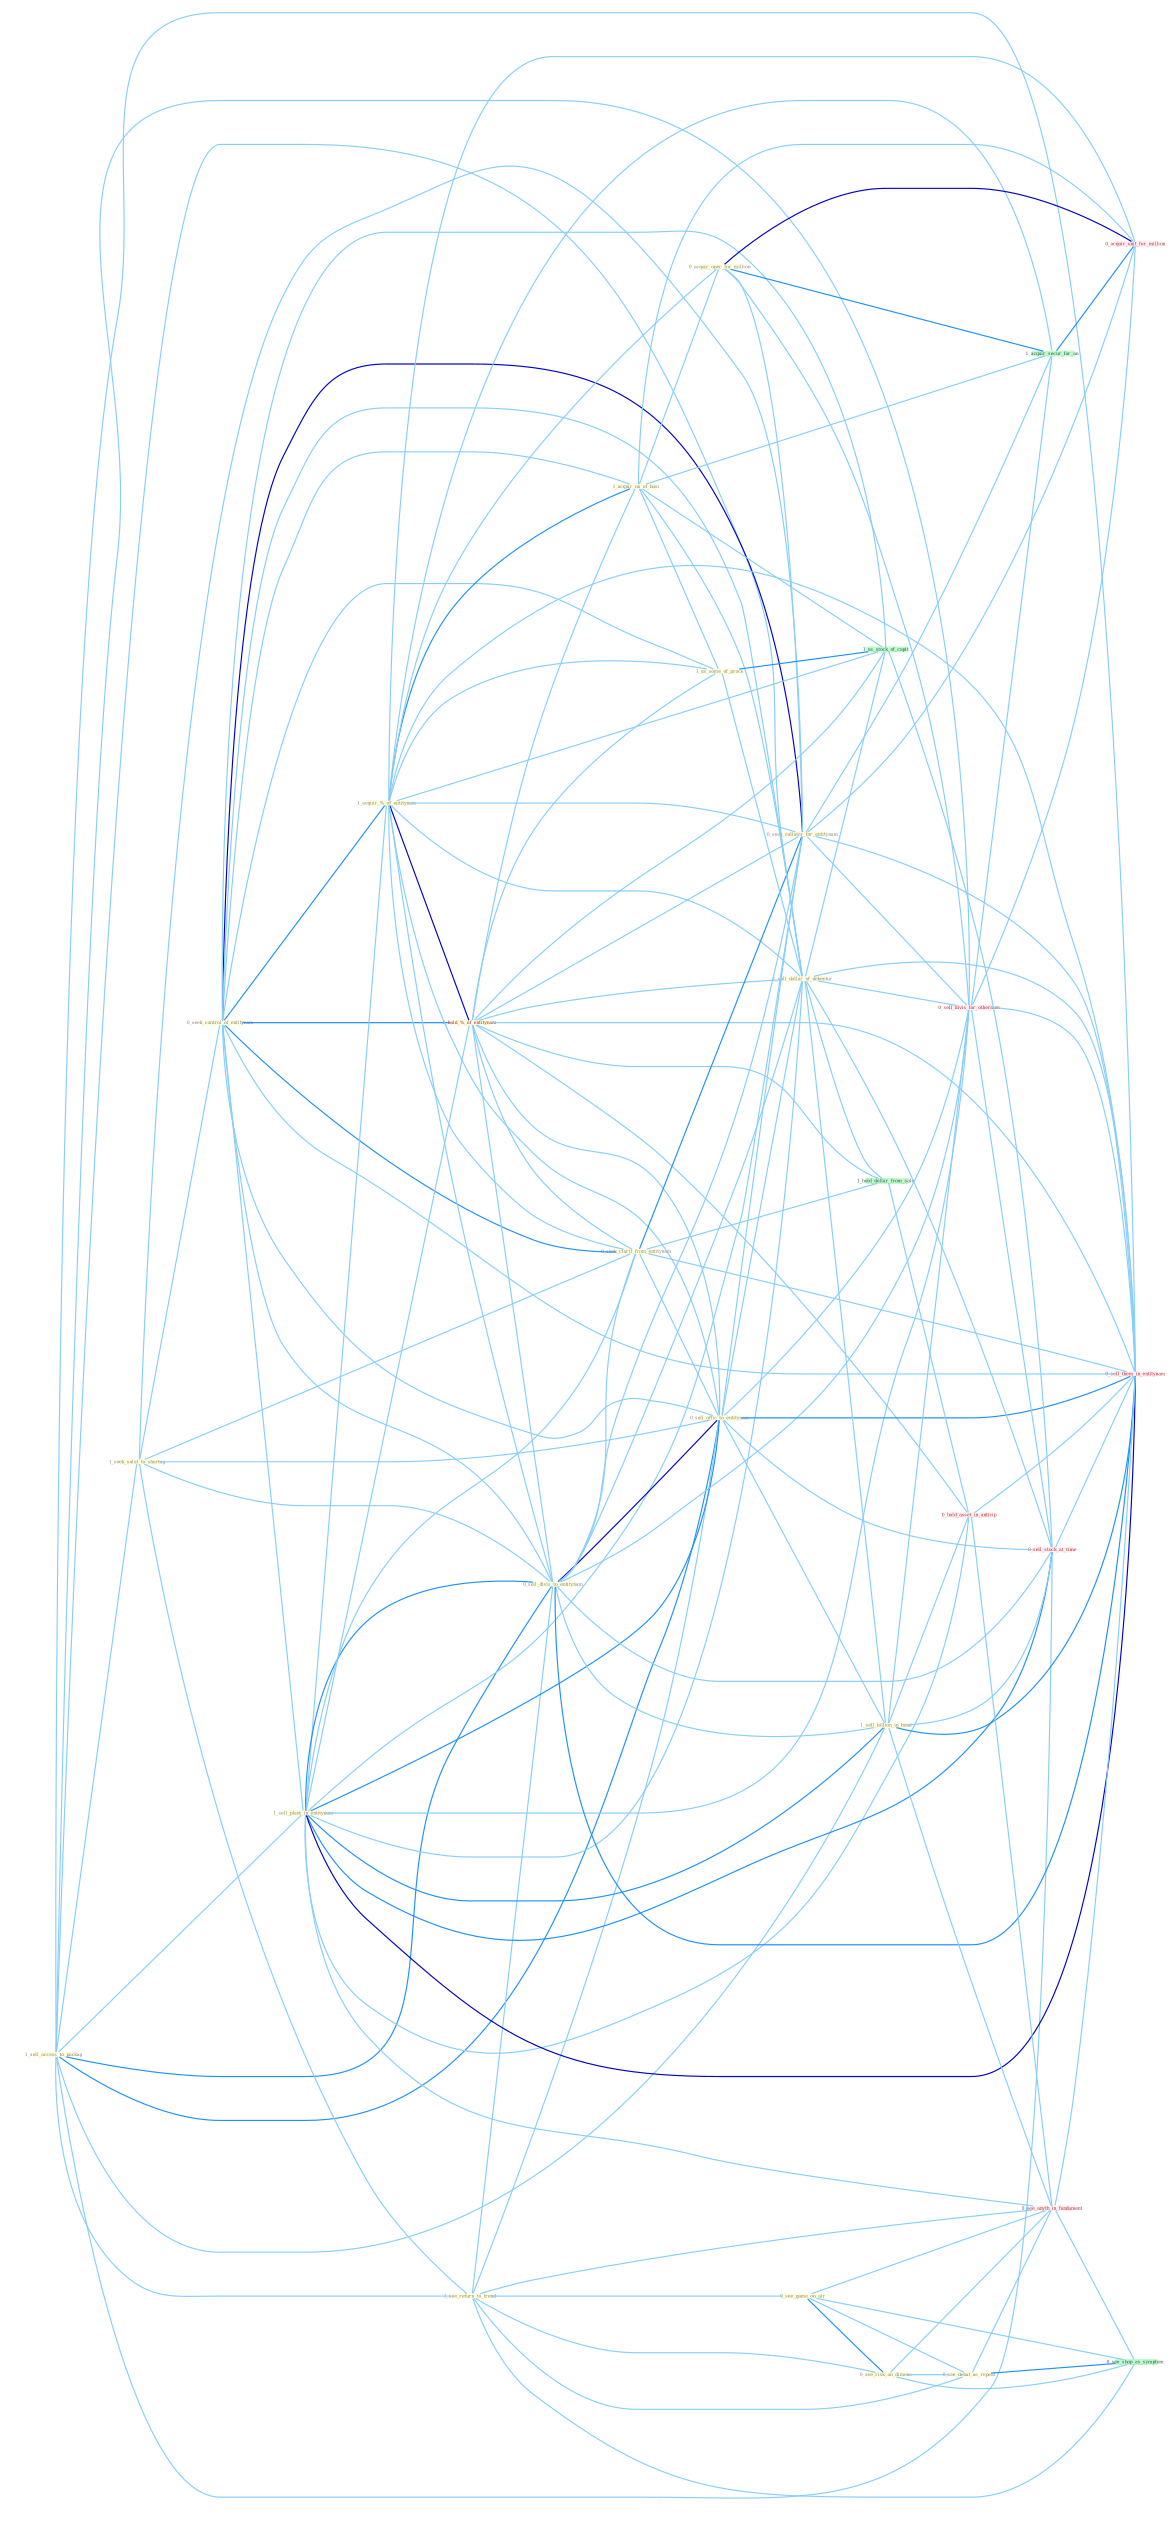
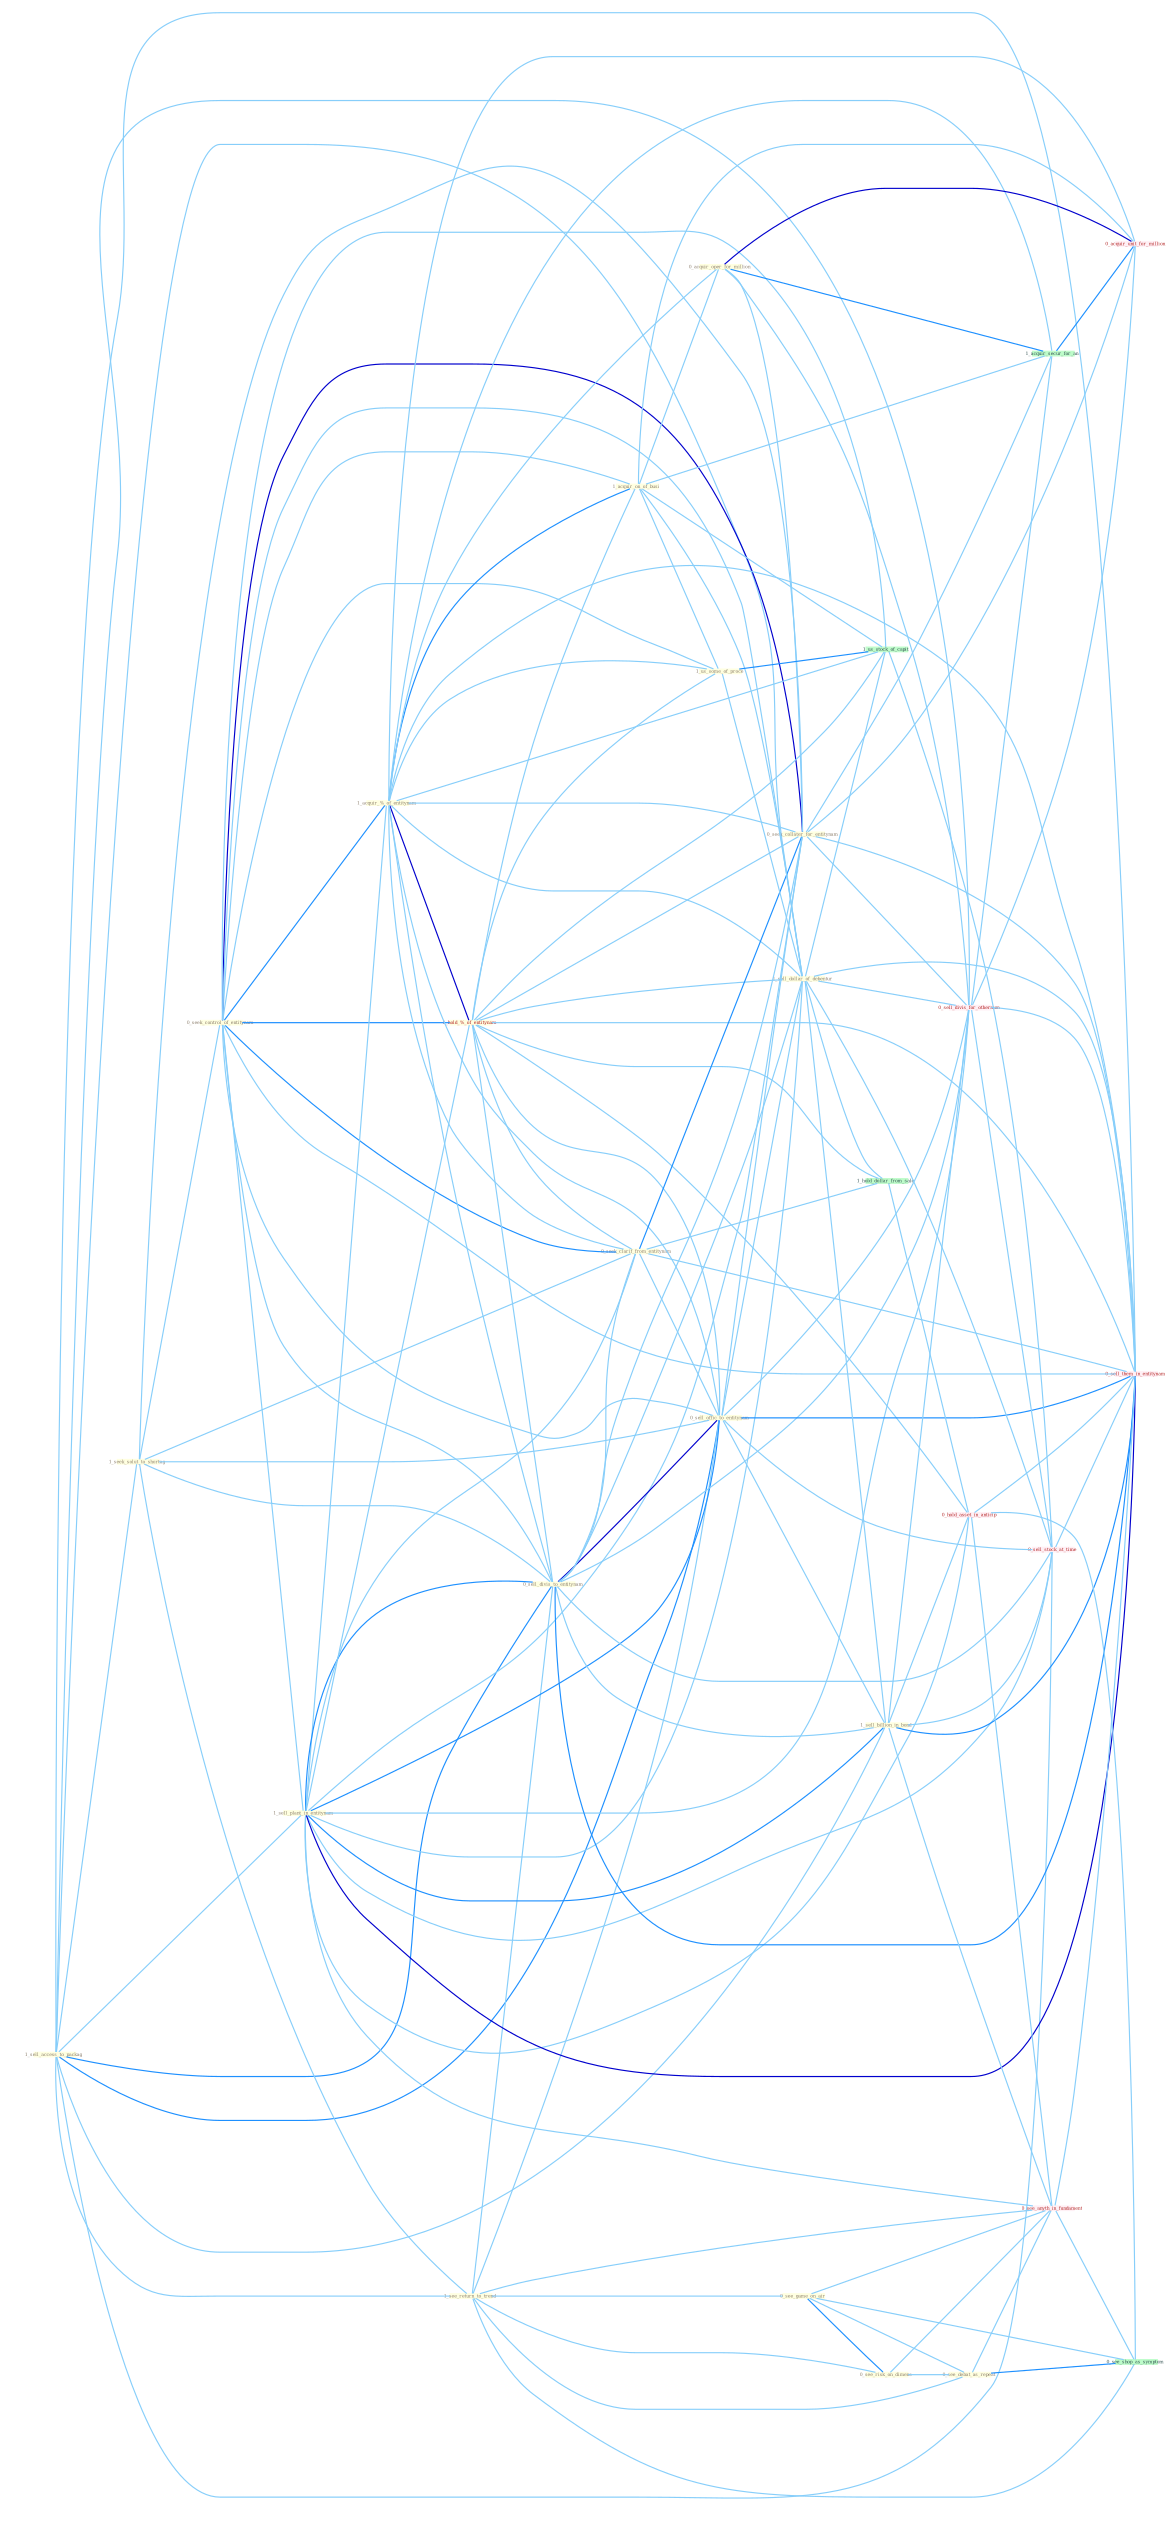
  graph {
    rankdir=LR
    node [color="#ffffe0" fixedsize=true fontcolor="#8b7d6b" fontsize=4 shape=polygon style=filled]
    edge [color="#87cefa" w=1]
    "1_sell_access_to_packag " [height=.06 width=.5]
    "1_seek_solut_to_shortag " [height=.06 width=.5]
    "1_see_return_to_trend " [height=.06 width=.5]
    "0_seek_control_of_entitynam " [height=.06 width=.5]
    "1_sell_plant_in_entitynam " [height=.06 width=.5]
    "1_acquir_%_of_entitynam " [height=.06 width=.5]
    "1_hold_%_of_entitynam " [fontcolor="#b22222" height=.06 width=.5]
    "0_see_game_on_air " [height=.06 width=.5]
    "0_sell_divis_to_entitynam " [height=.06 width=.5]
    "0_seek_clarif_from_entitynam " [height=.06 width=.5]
    "1_acquir_on_of_busi " [height=.06 width=.5]
    "0_sell_offic_to_entitynam " [height=.06 width=.5]
    "0_see_risk_on_dimens " [height=.06 width=.5]
    "0_acquir_oper_for_million " [height=.06 width=.5]
    "0_see_debat_as_repeat " [height=.06 width=.5]
    "0_seek_collater_for_entitynam " [height=.06 width=.5]
    "1_us_some_of_proce " [height=.06 width=.5]
    "1_sell_dollar_of_debentur " [height=.06 width=.5]
    "1_sell_billion_in_bond " [height=.06 width=.5]
    "0_sell_divis_for_othernum " [color="#fff0f5" fontcolor="#b22222" height=.06 width=.5]
    "0_hold_asset_in_anticip " [color="#fff0f5" fontcolor="#b22222" height=.06 width=.5]
    "0_sell_stock_at_time " [color="#fff0f5" fontcolor="#b22222" height=.06 width=.5]
    "0_see_anyth_in_fundament " [color="#fff0f5" fontcolor="#b22222" height=.06 width=.5]
    "0_acquir_unit_for_million " [color="#fff0f5" fontcolor="#b22222" height=.06 width=.5]
    "0_sell_them_in_entitynam " [color="#fff0f5" fontcolor="#b22222" height=.06 width=.5]
    "0_see_shop_as_symptom " [color="#BDFCC9" fontcolor="#2f4f4f" height=.06 width=.5]
    "1_us_stock_of_capit " [color="#BDFCC9" fontcolor="#2f4f4f" height=.06 width=.5]
    "1_acquir_secur_for_an " [color="#BDFCC9" fontcolor="#2f4f4f" height=.06 width=.5]
    "1_hold_dollar_from_sale " [color="#BDFCC9" fontcolor="#2f4f4f" height=.06 width=.5]
    subgraph sub_1 {
      "1_sell_access_to_packag "
      "1_seek_solut_to_shortag "
      "1_see_return_to_trend "
      "0_seek_control_of_entitynam "
      "1_sell_plant_in_entitynam "
      "1_acquir_%_of_entitynam "
      "1_hold_%_of_entitynam "
      "0_see_game_on_air "
      "0_sell_divis_to_entitynam "
      "0_seek_clarif_from_entitynam "
      "1_acquir_on_of_busi "
      "0_sell_offic_to_entitynam "
      "0_see_risk_on_dimens "
      "0_acquir_oper_for_million "
      "0_see_debat_as_repeat "
      "0_seek_collater_for_entitynam "
      "1_us_some_of_proce "
      "1_sell_dollar_of_debentur "
      "1_sell_billion_in_bond "
    }
    subgraph sub_2 {
      "0_sell_divis_for_othernum "
      "0_hold_asset_in_anticip "
      "0_sell_stock_at_time "
      "0_see_anyth_in_fundament "
      "0_acquir_unit_for_million "
      "0_sell_them_in_entitynam "
    }
    "1_sell_access_to_packag " -- "1_seek_solut_to_shortag "
    "1_sell_access_to_packag " -- "1_see_return_to_trend "
    "1_sell_access_to_packag " -- "1_sell_plant_in_entitynam "
    "1_sell_access_to_packag " -- "0_sell_divis_to_entitynam " [color="#1e90ff" w=2]
    "1_sell_access_to_packag " -- "0_sell_offic_to_entitynam " [color="#1e90ff" w=2]
    "1_sell_access_to_packag " -- "1_sell_dollar_of_debentur "
    "1_sell_access_to_packag " -- "1_sell_billion_in_bond "
    "1_sell_access_to_packag " -- "0_sell_divis_for_othernum "
    "1_sell_access_to_packag " -- "0_sell_stock_at_time "
    "1_sell_access_to_packag " -- "0_sell_them_in_entitynam "
    "1_seek_solut_to_shortag " -- "1_see_return_to_trend "
    "1_seek_solut_to_shortag " -- "0_seek_control_of_entitynam "
    "1_seek_solut_to_shortag " -- "0_sell_divis_to_entitynam "
    "1_seek_solut_to_shortag " -- "0_seek_clarif_from_entitynam "
    "1_seek_solut_to_shortag " -- "0_sell_offic_to_entitynam "
    "1_seek_solut_to_shortag " -- "0_seek_collater_for_entitynam "
    "1_see_return_to_trend " -- "0_see_game_on_air "
    "1_see_return_to_trend " -- "0_sell_divis_to_entitynam "
    "1_see_return_to_trend " -- "0_sell_offic_to_entitynam "
    "1_see_return_to_trend " -- "0_see_risk_on_dimens "
    "1_see_return_to_trend " -- "0_see_debat_as_repeat "
    "1_see_return_to_trend " -- "0_see_anyth_in_fundament "
    "1_see_return_to_trend " -- "0_see_shop_as_symptom "
    "0_seek_control_of_entitynam " -- "1_sell_plant_in_entitynam "
    "0_seek_control_of_entitynam " -- "1_acquir_%_of_entitynam " [color="#1e90ff" w=2]
    "0_seek_control_of_entitynam " -- "1_hold_%_of_entitynam " [color="#1e90ff" w=2]
    "0_seek_control_of_entitynam " -- "0_sell_divis_to_entitynam "
    "0_seek_control_of_entitynam " -- "0_seek_clarif_from_entitynam " [color="#1e90ff" w=2]
    "0_seek_control_of_entitynam " -- "1_acquir_on_of_busi "
    "0_seek_control_of_entitynam " -- "0_sell_offic_to_entitynam "
    "0_seek_control_of_entitynam " -- "0_seek_collater_for_entitynam " [color="#0000cd" w=2]
    "0_seek_control_of_entitynam " -- "1_us_some_of_proce "
    "0_seek_control_of_entitynam " -- "1_sell_dollar_of_debentur "
    "0_seek_control_of_entitynam " -- "0_sell_them_in_entitynam "
    "0_seek_control_of_entitynam " -- "1_us_stock_of_capit "
    "1_sell_plant_in_entitynam " -- "1_acquir_%_of_entitynam "
    "1_sell_plant_in_entitynam " -- "1_hold_%_of_entitynam "
    "1_sell_plant_in_entitynam " -- "0_sell_divis_to_entitynam " [color="#1e90ff" w=2]
    "1_sell_plant_in_entitynam " -- "0_seek_clarif_from_entitynam "
    "1_sell_plant_in_entitynam " -- "0_sell_offic_to_entitynam " [color="#1e90ff" w=2]
    "1_sell_plant_in_entitynam " -- "0_seek_collater_for_entitynam "
    "1_sell_plant_in_entitynam " -- "1_sell_dollar_of_debentur "
    "1_sell_plant_in_entitynam " -- "1_sell_billion_in_bond " [color="#1e90ff" w=2]
    "1_sell_plant_in_entitynam " -- "0_sell_divis_for_othernum "
    "1_sell_plant_in_entitynam " -- "0_hold_asset_in_anticip "
-   "1_sell_plant_in_entitynam " -- "0_sell_stock_at_time " [color="#1e90ff"]
+   "1_sell_plant_in_entitynam " -- "0_sell_stock_at_time "
    "1_sell_plant_in_entitynam " -- "0_see_anyth_in_fundament "
    "1_sell_plant_in_entitynam " -- "0_sell_them_in_entitynam " [color="#0000cd" w=3]
    "1_acquir_%_of_entitynam " -- "1_hold_%_of_entitynam " [color="#0000cd" w=3]
    "1_acquir_%_of_entitynam " -- "0_sell_divis_to_entitynam "
    "1_acquir_%_of_entitynam " -- "0_seek_clarif_from_entitynam "
    "1_acquir_%_of_entitynam " -- "1_acquir_on_of_busi " [color="#1e90ff" w=2]
    "1_acquir_%_of_entitynam " -- "0_sell_offic_to_entitynam "
    "1_acquir_%_of_entitynam " -- "0_acquir_oper_for_million "
    "1_acquir_%_of_entitynam " -- "0_seek_collater_for_entitynam "
    "1_acquir_%_of_entitynam " -- "1_us_some_of_proce "
    "1_acquir_%_of_entitynam " -- "1_sell_dollar_of_debentur "
    "1_acquir_%_of_entitynam " -- "0_acquir_unit_for_million "
    "1_acquir_%_of_entitynam " -- "0_sell_them_in_entitynam "
    "1_acquir_%_of_entitynam " -- "1_us_stock_of_capit "
    "1_acquir_%_of_entitynam " -- "1_acquir_secur_for_an "
    "1_hold_%_of_entitynam " -- "0_sell_divis_to_entitynam "
    "1_hold_%_of_entitynam " -- "0_seek_clarif_from_entitynam "
    "1_hold_%_of_entitynam " -- "1_acquir_on_of_busi "
    "1_hold_%_of_entitynam " -- "0_sell_offic_to_entitynam "
    "1_hold_%_of_entitynam " -- "0_seek_collater_for_entitynam "
    "1_hold_%_of_entitynam " -- "1_us_some_of_proce "
    "1_hold_%_of_entitynam " -- "1_sell_dollar_of_debentur "
    "1_hold_%_of_entitynam " -- "0_hold_asset_in_anticip "
    "1_hold_%_of_entitynam " -- "0_sell_them_in_entitynam "
    "1_hold_%_of_entitynam " -- "1_us_stock_of_capit "
    "1_hold_%_of_entitynam " -- "1_hold_dollar_from_sale "
    "0_see_game_on_air " -- "0_see_risk_on_dimens " [color="#1e90ff" w=2]
    "0_see_game_on_air " -- "0_see_debat_as_repeat "
    "0_see_game_on_air " -- "0_see_anyth_in_fundament "
    "0_see_game_on_air " -- "0_see_shop_as_symptom "
    "0_sell_divis_to_entitynam " -- "0_seek_clarif_from_entitynam "
    "0_sell_divis_to_entitynam " -- "0_sell_offic_to_entitynam " [color="#0000cd" w=3]
    "0_sell_divis_to_entitynam " -- "0_seek_collater_for_entitynam "
    "0_sell_divis_to_entitynam " -- "1_sell_dollar_of_debentur "
    "0_sell_divis_to_entitynam " -- "1_sell_billion_in_bond "
    "0_sell_divis_to_entitynam " -- "0_sell_divis_for_othernum " [w=2]
    "0_sell_divis_to_entitynam " -- "0_sell_stock_at_time "
    "0_sell_divis_to_entitynam " -- "0_sell_them_in_entitynam " [color="#1e90ff" w=2]
    "0_seek_clarif_from_entitynam " -- "0_sell_offic_to_entitynam "
    "0_seek_clarif_from_entitynam " -- "0_seek_collater_for_entitynam " [color="#1e90ff" w=2]
    "0_seek_clarif_from_entitynam " -- "0_sell_them_in_entitynam "
    "0_seek_clarif_from_entitynam " -- "1_hold_dollar_from_sale "
    "1_acquir_on_of_busi " -- "0_acquir_oper_for_million "
    "1_acquir_on_of_busi " -- "1_us_some_of_proce "
    "1_acquir_on_of_busi " -- "1_sell_dollar_of_debentur "
    "1_acquir_on_of_busi " -- "0_acquir_unit_for_million "
    "1_acquir_on_of_busi " -- "1_us_stock_of_capit "
    "1_acquir_on_of_busi " -- "1_acquir_secur_for_an "
    "0_sell_offic_to_entitynam " -- "0_seek_collater_for_entitynam "
    "0_sell_offic_to_entitynam " -- "1_sell_dollar_of_debentur "
    "0_sell_offic_to_entitynam " -- "1_sell_billion_in_bond "
    "0_sell_offic_to_entitynam " -- "0_sell_divis_for_othernum "
    "0_sell_offic_to_entitynam " -- "0_sell_stock_at_time "
    "0_sell_offic_to_entitynam " -- "0_sell_them_in_entitynam " [color="#1e90ff" w=2]
    "0_see_risk_on_dimens " -- "0_see_debat_as_repeat "
    "0_see_risk_on_dimens " -- "0_see_anyth_in_fundament "
-   "0_see_risk_on_dimens " -- "0_see_shop_as_symptom "
+   "0_hold_asset_in_anticip " -- "0_see_shop_as_symptom "
    "0_acquir_oper_for_million " -- "0_seek_collater_for_entitynam "
    "0_acquir_oper_for_million " -- "0_sell_divis_for_othernum "
    "0_acquir_oper_for_million " -- "0_acquir_unit_for_million " [color="#0000cd" w=3]
    "0_acquir_oper_for_million " -- "1_acquir_secur_for_an " [color="#1e90ff" w=2]
    "0_see_debat_as_repeat " -- "0_see_anyth_in_fundament "
    "0_see_debat_as_repeat " -- "0_see_shop_as_symptom " [color="#1e90ff" w=2]
    "0_seek_collater_for_entitynam " -- "0_sell_divis_for_othernum "
    "0_seek_collater_for_entitynam " -- "0_acquir_unit_for_million "
    "0_seek_collater_for_entitynam " -- "0_sell_them_in_entitynam "
    "0_seek_collater_for_entitynam " -- "1_acquir_secur_for_an "
    "1_us_some_of_proce " -- "1_sell_dollar_of_debentur "
    "1_us_some_of_proce " -- "1_us_stock_of_capit " [color="#1e90ff" w=2]
    "1_sell_dollar_of_debentur " -- "1_sell_billion_in_bond "
    "1_sell_dollar_of_debentur " -- "0_sell_divis_for_othernum "
    "1_sell_dollar_of_debentur " -- "0_sell_stock_at_time "
    "1_sell_dollar_of_debentur " -- "0_sell_them_in_entitynam "
    "1_sell_dollar_of_debentur " -- "1_us_stock_of_capit "
    "1_sell_dollar_of_debentur " -- "1_hold_dollar_from_sale "
    "1_sell_billion_in_bond " -- "0_sell_divis_for_othernum "
    "1_sell_billion_in_bond " -- "0_hold_asset_in_anticip "
    "1_sell_billion_in_bond " -- "0_sell_stock_at_time "
    "1_sell_billion_in_bond " -- "0_see_anyth_in_fundament "
    "1_sell_billion_in_bond " -- "0_sell_them_in_entitynam " [color="#1e90ff" w=2]
    "0_sell_divis_for_othernum " -- "0_sell_stock_at_time "
    "0_sell_divis_for_othernum " -- "0_acquir_unit_for_million "
    "0_sell_divis_for_othernum " -- "0_sell_them_in_entitynam "
    "0_sell_divis_for_othernum " -- "1_acquir_secur_for_an "
    "0_hold_asset_in_anticip " -- "0_see_anyth_in_fundament "
    "0_hold_asset_in_anticip " -- "0_sell_them_in_entitynam "
    "0_sell_stock_at_time " -- "0_sell_them_in_entitynam "
    "0_see_anyth_in_fundament " -- "0_sell_them_in_entitynam "
    "0_see_anyth_in_fundament " -- "0_see_shop_as_symptom "
    "1_us_stock_of_capit " -- "0_sell_stock_at_time "
    "1_acquir_secur_for_an " -- "0_acquir_unit_for_million " [color="#1e90ff" w=2]
    "1_hold_dollar_from_sale " -- "0_hold_asset_in_anticip "
  }
